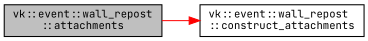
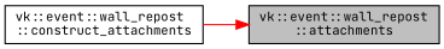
  digraph {
    rankdir=RL
    fontname="JetBrains Mono"
    node [color=black fontname="JetBrains Mono" fontsize=10 shape=record style=filled]
    n1 [fillcolor=grey75 fontcolor=black height=0.2 label="vk::event::wall_repost\l::attachments" width=0.4]
    n2 [fillcolor=white height=0.2 label="vk::event::wall_repost\l::construct_attachments" width=0.4]
-   n2 -> n1 [color=red dir=back fontname="JetBrains Mono" fontsize=10 labelfontname=Helvetica labelfontsize=10 style=solid]
+   n1 -> n2 [color=red dir=back fontname="JetBrains Mono" fontsize=10 labelfontname=Helvetica labelfontsize=10 style=solid]
  }
